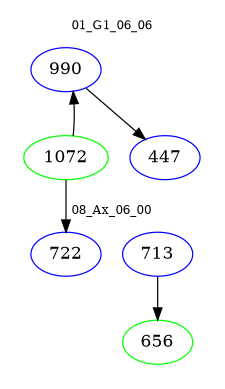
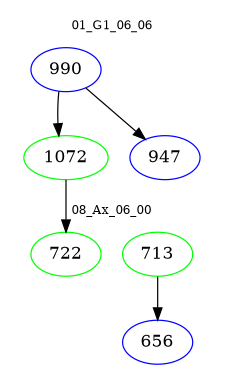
  digraph {
    fontname="DejaVu Serif"
    node [color=blue fontname="DejaVu Serif"]
    edge [color=black fontname="DejaVu Serif"]
-   n1 [label=713]
-   n2 [color=green label=656]
-   n3 [label=722]
+   n1 [color=green label=713]
+   n2 [label=656]
+   n3 [color=green label=722]
    n4 [label=990]
    n5 [color=green label=1072]
-   n6 [label=447]
+   n6 [label=947]
    subgraph cluster_1 {
      color=white
      fontsize=10
      label="08_Ax_06_00"
      n1
      n2
      n3
    }
    subgraph cluster_2 {
      color=white
      fontsize=10
      label="01_G1_06_06"
      n4
      n5
      n6
    }
    n1 -> n2
-   n5 -> n4
+   n4 -> n5
    n4 -> n6
    n5 -> n3
  }
